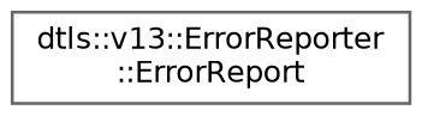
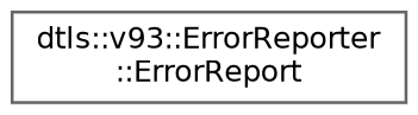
  digraph {
    rankdir=LR
-   n1 [color=grey40 fillcolor=white fontname=Helvetica fontsize=10 height=0.2 label="dtls::v13::ErrorReporter\l::ErrorReport" shape=box style=filled width=0.4]
+   n1 [color=grey40 fillcolor=white fontname=Helvetica fontsize=10 height=0.2 label="dtls::v93::ErrorReporter\l::ErrorReport" shape=box style=filled width=0.4]
  }
